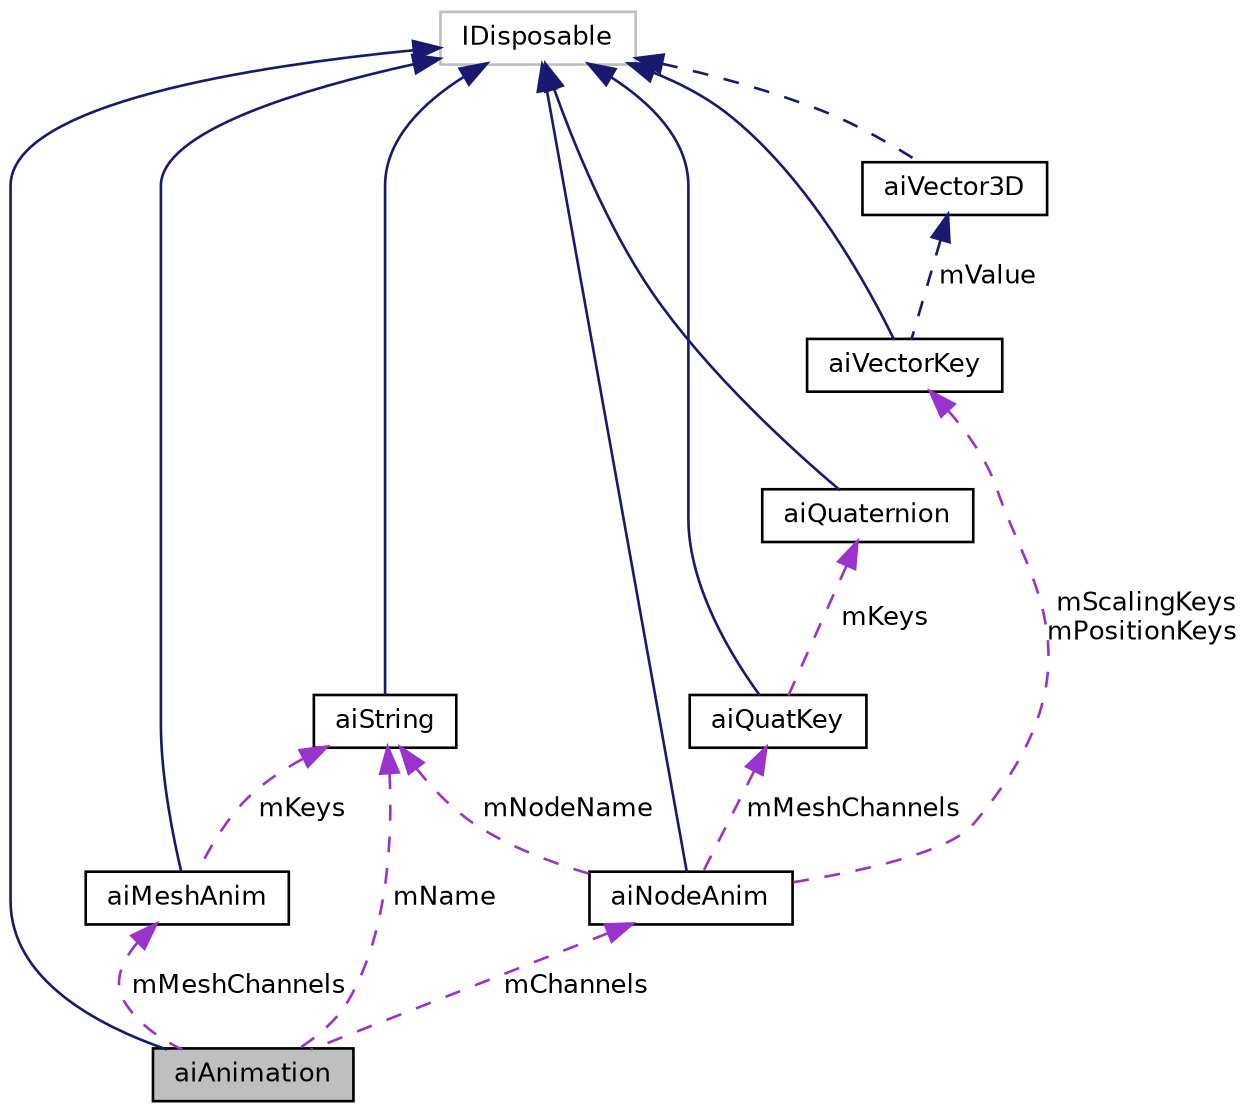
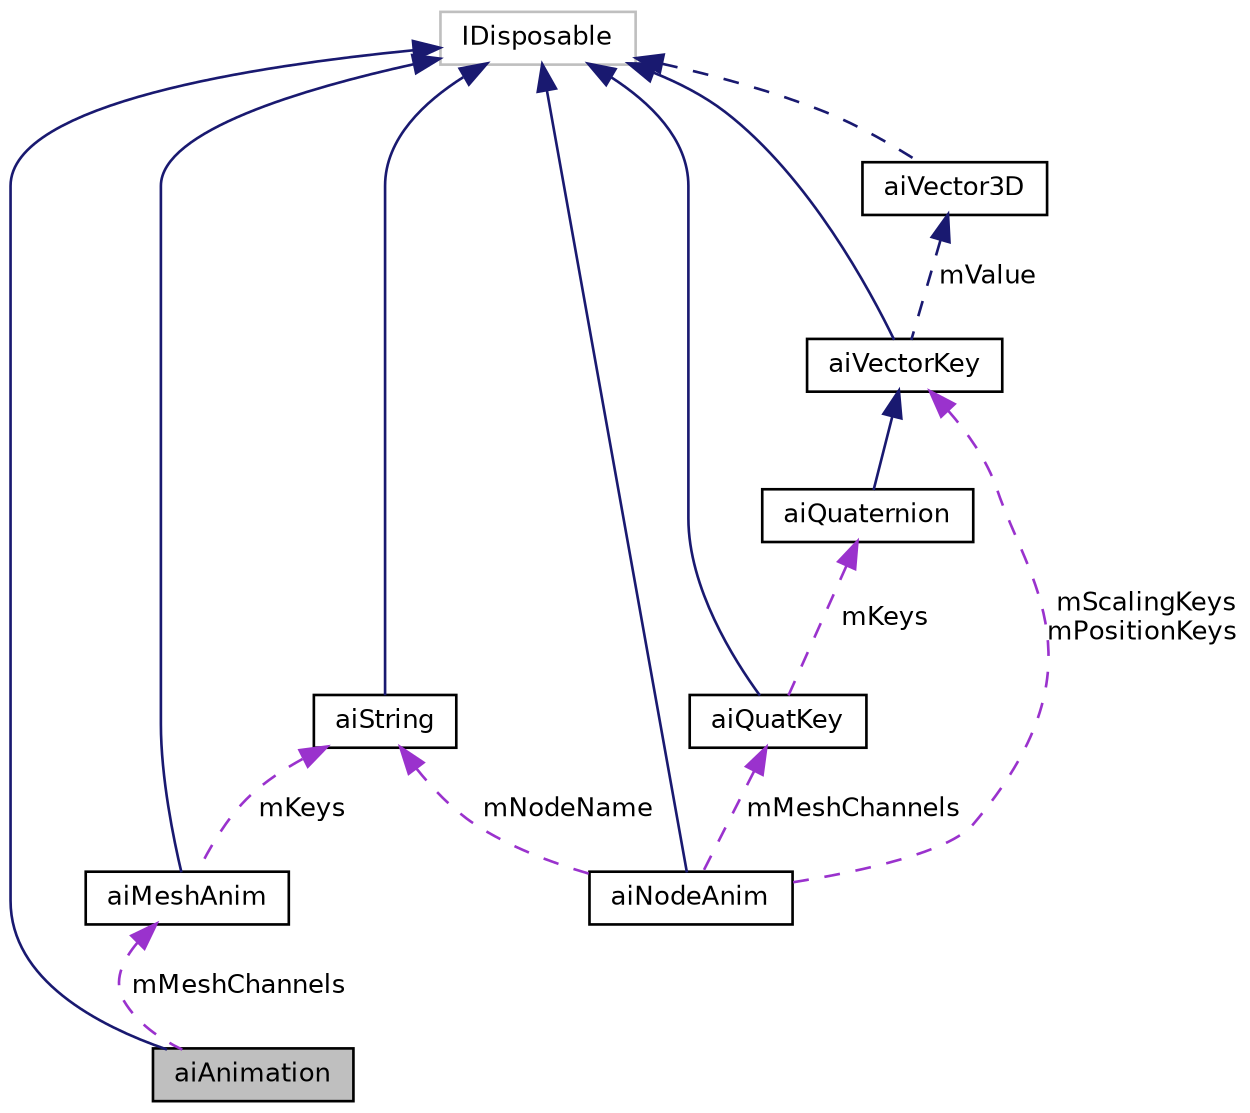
  digraph {
    node [color=black fillcolor=white fontname=Helvetica fontsize=10 shape=record style=filled]
    edge [color=midnightblue dir=back fontname=Helvetica fontsize=10 labelfontname=Helvetica labelfontsize=10 style=dashed]
    n1 [fillcolor=grey75 fontcolor=black height=0.2 label=aiAnimation width=0.4]
    n2 [color=grey75 height=0.2 label=IDisposable width=0.4]
    n3 [height=0.2 label=aiString width=0.4]
    n4 [height=0.2 label=aiNodeAnim width=0.4]
    n5 [height=0.2 label=aiQuatKey width=0.4]
    n6 [height=0.2 label=aiQuaternion width=0.4]
    n7 [height=0.2 label=aiVectorKey width=0.4]
    n8 [height=0.2 label=aiVector3D width=0.4]
    n9 [height=0.2 label=aiMeshAnim width=0.4]
    n2 -> n1 [style=solid]
    n2 -> n3 [style=solid]
    n2 -> n4 [style=solid]
    n2 -> n5 [style=solid]
-   n2 -> n6 [style=solid]
+   n7 -> n6 [style=solid]
    n2 -> n7 [style=solid]
    n2 -> n8
    n2 -> n9 [style=solid]
-   n3 -> n1 [color=darkorchid3 label=" mName"]
    n3 -> n4 [color=darkorchid3 label=" mNodeName"]
    n3 -> n9 [color=darkorchid3 label=" mKeys"]
-   n4 -> n1 [color=darkorchid3 label=" mChannels"]
    n5 -> n4 [color=darkorchid3 label=" mMeshChannels"]
    n6 -> n5 [color=darkorchid3 label=" mKeys"]
    n7 -> n4 [color=darkorchid3 label=" mScalingKeys\nmPositionKeys"]
    n8 -> n7 [label=" mValue"]
    n9 -> n1 [color=darkorchid3 label=" mMeshChannels"]
  }
